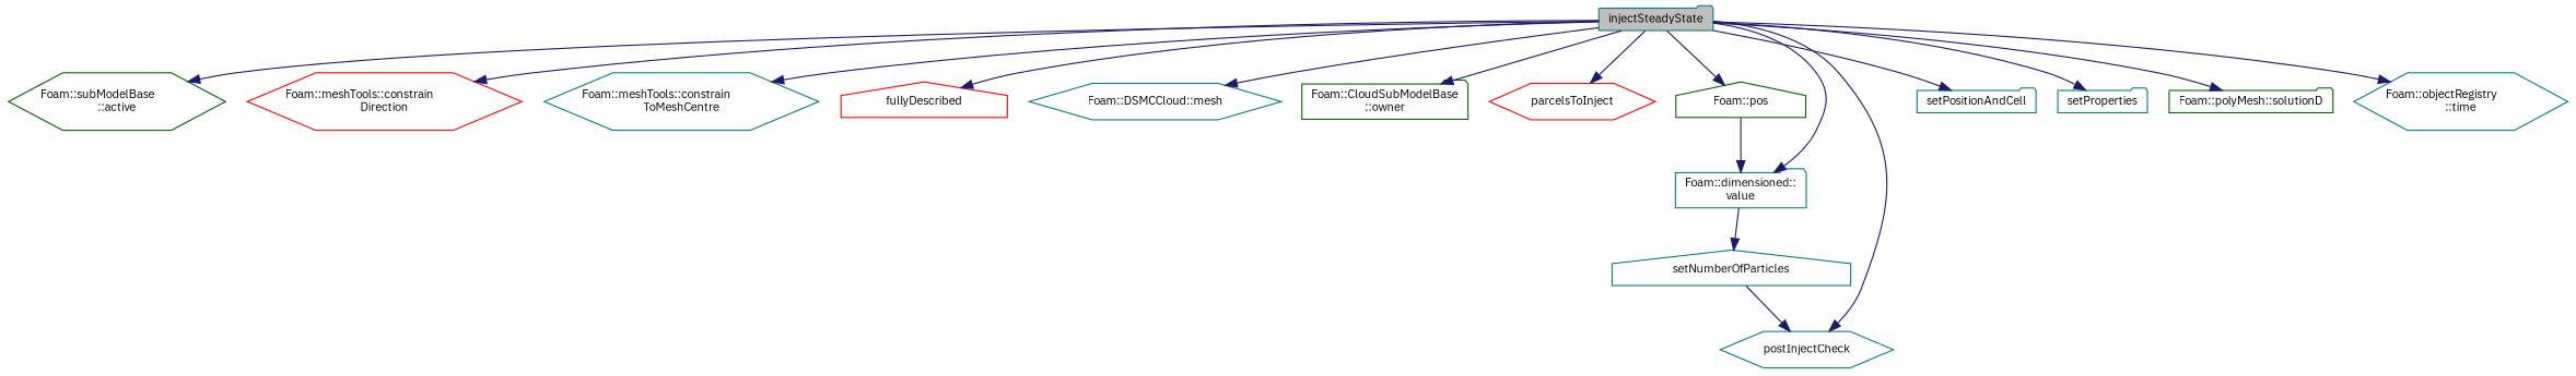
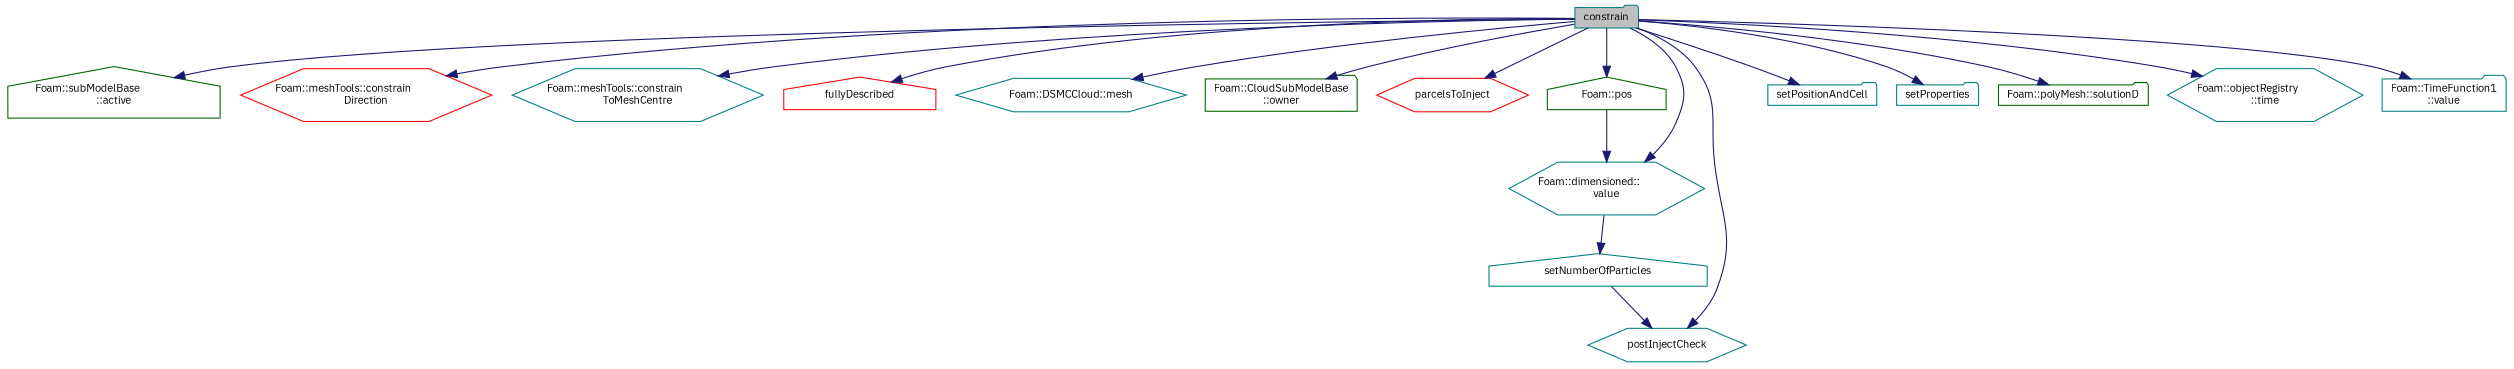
  digraph {
    fontname="IBM Plex Sans"
    rankdir=TB
    node [color=teal fontname="IBM Plex Sans" fontsize=10 shape=folder]
    edge [color=midnightblue fontname="IBM Plex Sans" fontsize=10 labelfontname=Helvetica labelfontsize=10 style=solid]
-   n1 [fillcolor=grey75 fontcolor=black height=0.2 label=injectSteadyState style=filled width=0.4]
-   n2 [color=darkgreen height=0.2 label="Foam::subModelBase\l::active" shape=hexagon width=0.4]
+   n1 [fillcolor=grey75 fontcolor=black height=0.2 label=constrain style=filled width=0.4]
+   n2 [color=darkgreen height=0.2 label="Foam::subModelBase\l::active" shape=house width=0.4]
    n3 [color=red height=0.2 label="Foam::meshTools::constrain\lDirection" shape=hexagon width=0.4]
    n4 [height=0.2 label="Foam::meshTools::constrain\lToMeshCentre" shape=hexagon width=0.4]
    n5 [color=red height=0.2 label=fullyDescribed shape=house width=0.4]
    n6 [height=0.2 label="Foam::DSMCCloud::mesh" shape=hexagon width=0.4]
    n7 [color=darkgreen height=0.2 label="Foam::CloudSubModelBase\l::owner" width=0.4]
    n8 [color=red height=0.2 label=parcelsToInject shape=hexagon width=0.4]
    n9 [color=darkgreen height=0.2 label="Foam::pos" shape=house width=0.4]
-   n10 [height=0.2 label="Foam::dimensioned::\lvalue" width=0.4]
+   n10 [height=0.2 label="Foam::dimensioned::\lvalue" shape=hexagon width=0.4]
    n11 [height=0.2 label=postInjectCheck shape=hexagon width=0.4]
    n12 [height=0.2 label=setPositionAndCell width=0.4]
    n13 [height=0.2 label=setProperties width=0.4]
    n14 [color=darkgreen height=0.2 label="Foam::polyMesh::solutionD" width=0.4]
    n15 [height=0.2 label="Foam::objectRegistry\l::time" shape=hexagon width=0.4]
+   n16 [height=0.2 label="Foam::TimeFunction1\l::value" width=0.4]
    n17 [height=0.2 label=setNumberOfParticles shape=house width=0.4]
    n1 -> n2
    n1 -> n3
    n1 -> n4
    n1 -> n5
    n1 -> n6
    n1 -> n7
    n1 -> n8
    n1 -> n9
    n1 -> n10
    n1 -> n11
    n1 -> n12
    n1 -> n13
    n1 -> n14
    n1 -> n15
+   n1 -> n16
    n9 -> n10
    n10 -> n17
    n17 -> n11
  }
